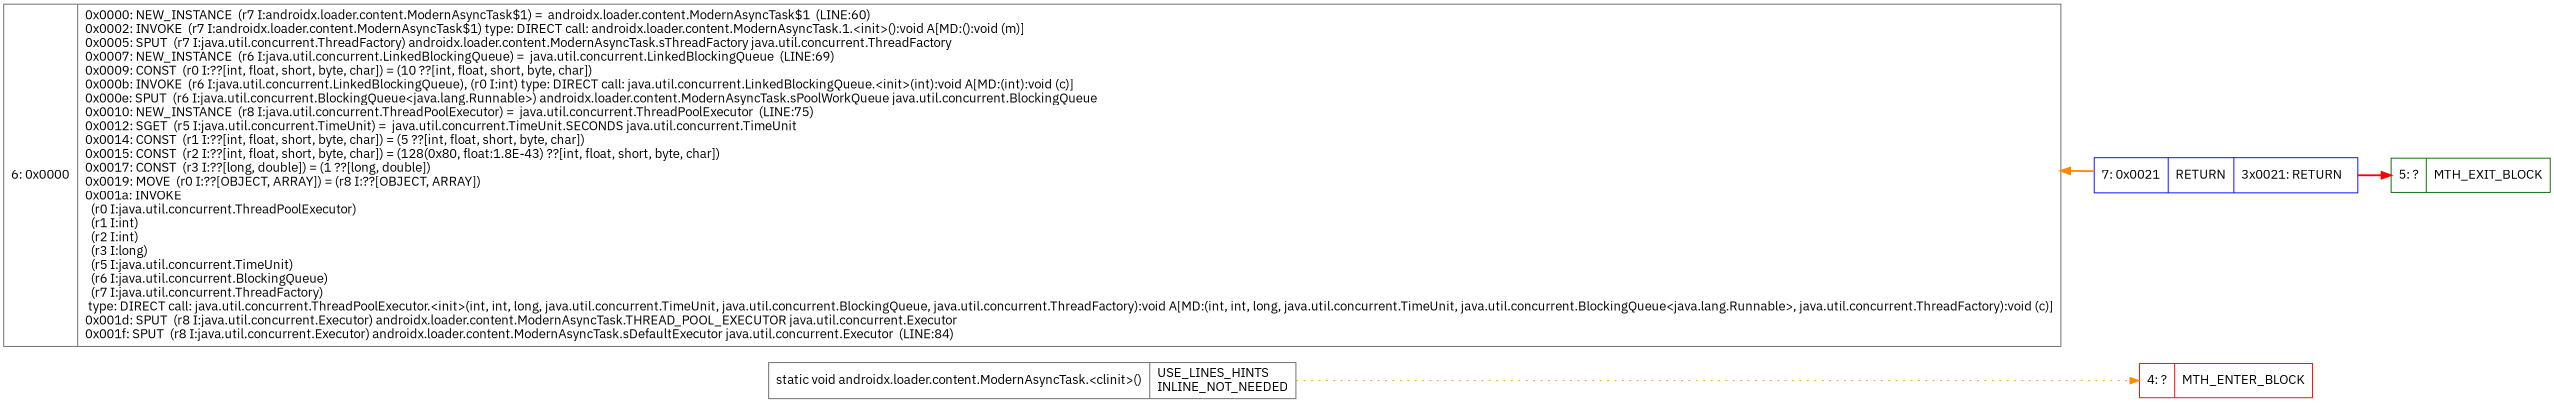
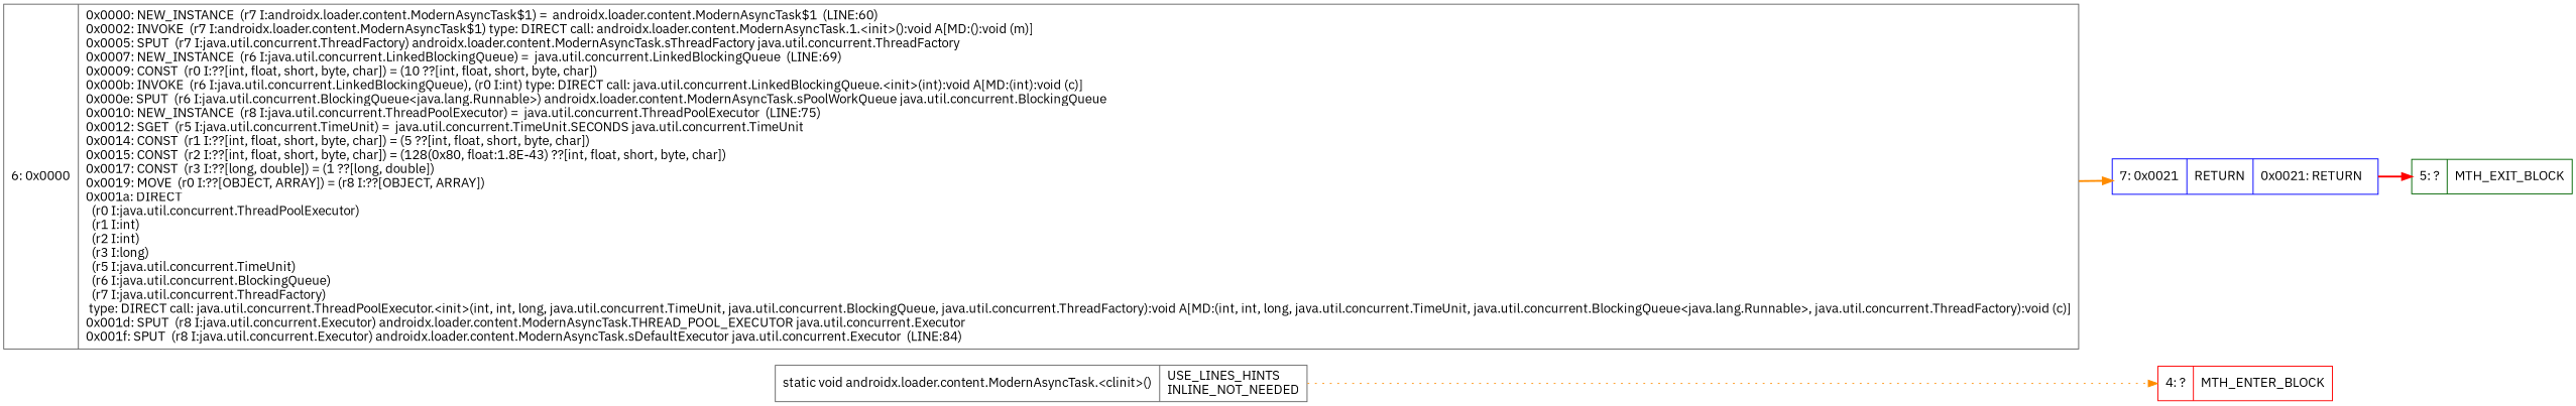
  digraph {
    fontname="IBM Plex Sans"
    rankdir=LR
    node [color=gray40 fontname="IBM Plex Sans" shape=record]
    edge [color=darkorange fontname="IBM Plex Sans" style=bold]
    n1 [color=red label="{4\:\ ?|MTH_ENTER_BLOCK\l}"]
-   n2 [label="{6\:\ 0x0000|0x0000: NEW_INSTANCE  (r7 I:androidx.loader.content.ModernAsyncTask$1) =  androidx.loader.content.ModernAsyncTask$1  (LINE:60)\l0x0002: INVOKE  (r7 I:androidx.loader.content.ModernAsyncTask$1) type: DIRECT call: androidx.loader.content.ModernAsyncTask.1.\<init\>():void A[MD:():void (m)]\l0x0005: SPUT  (r7 I:java.util.concurrent.ThreadFactory) androidx.loader.content.ModernAsyncTask.sThreadFactory java.util.concurrent.ThreadFactory \l0x0007: NEW_INSTANCE  (r6 I:java.util.concurrent.LinkedBlockingQueue) =  java.util.concurrent.LinkedBlockingQueue  (LINE:69)\l0x0009: CONST  (r0 I:??[int, float, short, byte, char]) = (10 ??[int, float, short, byte, char]) \l0x000b: INVOKE  (r6 I:java.util.concurrent.LinkedBlockingQueue), (r0 I:int) type: DIRECT call: java.util.concurrent.LinkedBlockingQueue.\<init\>(int):void A[MD:(int):void (c)]\l0x000e: SPUT  (r6 I:java.util.concurrent.BlockingQueue\<java.lang.Runnable\>) androidx.loader.content.ModernAsyncTask.sPoolWorkQueue java.util.concurrent.BlockingQueue \l0x0010: NEW_INSTANCE  (r8 I:java.util.concurrent.ThreadPoolExecutor) =  java.util.concurrent.ThreadPoolExecutor  (LINE:75)\l0x0012: SGET  (r5 I:java.util.concurrent.TimeUnit) =  java.util.concurrent.TimeUnit.SECONDS java.util.concurrent.TimeUnit \l0x0014: CONST  (r1 I:??[int, float, short, byte, char]) = (5 ??[int, float, short, byte, char]) \l0x0015: CONST  (r2 I:??[int, float, short, byte, char]) = (128(0x80, float:1.8E\-43) ??[int, float, short, byte, char]) \l0x0017: CONST  (r3 I:??[long, double]) = (1 ??[long, double]) \l0x0019: MOVE  (r0 I:??[OBJECT, ARRAY]) = (r8 I:??[OBJECT, ARRAY]) \l0x001a: INVOKE  \l  (r0 I:java.util.concurrent.ThreadPoolExecutor)\l  (r1 I:int)\l  (r2 I:int)\l  (r3 I:long)\l  (r5 I:java.util.concurrent.TimeUnit)\l  (r6 I:java.util.concurrent.BlockingQueue)\l  (r7 I:java.util.concurrent.ThreadFactory)\l type: DIRECT call: java.util.concurrent.ThreadPoolExecutor.\<init\>(int, int, long, java.util.concurrent.TimeUnit, java.util.concurrent.BlockingQueue, java.util.concurrent.ThreadFactory):void A[MD:(int, int, long, java.util.concurrent.TimeUnit, java.util.concurrent.BlockingQueue\<java.lang.Runnable\>, java.util.concurrent.ThreadFactory):void (c)]\l0x001d: SPUT  (r8 I:java.util.concurrent.Executor) androidx.loader.content.ModernAsyncTask.THREAD_POOL_EXECUTOR java.util.concurrent.Executor \l0x001f: SPUT  (r8 I:java.util.concurrent.Executor) androidx.loader.content.ModernAsyncTask.sDefaultExecutor java.util.concurrent.Executor  (LINE:84)\l}"]
-   n3 [color=blue label="{7\:\ 0x0021|RETURN\l|3x0021: RETURN   \l}"]
+   n2 [label="{6\:\ 0x0000|0x0000: NEW_INSTANCE  (r7 I:androidx.loader.content.ModernAsyncTask$1) =  androidx.loader.content.ModernAsyncTask$1  (LINE:60)\l0x0002: INVOKE  (r7 I:androidx.loader.content.ModernAsyncTask$1) type: DIRECT call: androidx.loader.content.ModernAsyncTask.1.\<init\>():void A[MD:():void (m)]\l0x0005: SPUT  (r7 I:java.util.concurrent.ThreadFactory) androidx.loader.content.ModernAsyncTask.sThreadFactory java.util.concurrent.ThreadFactory \l0x0007: NEW_INSTANCE  (r6 I:java.util.concurrent.LinkedBlockingQueue) =  java.util.concurrent.LinkedBlockingQueue  (LINE:69)\l0x0009: CONST  (r0 I:??[int, float, short, byte, char]) = (10 ??[int, float, short, byte, char]) \l0x000b: INVOKE  (r6 I:java.util.concurrent.LinkedBlockingQueue), (r0 I:int) type: DIRECT call: java.util.concurrent.LinkedBlockingQueue.\<init\>(int):void A[MD:(int):void (c)]\l0x000e: SPUT  (r6 I:java.util.concurrent.BlockingQueue\<java.lang.Runnable\>) androidx.loader.content.ModernAsyncTask.sPoolWorkQueue java.util.concurrent.BlockingQueue \l0x0010: NEW_INSTANCE  (r8 I:java.util.concurrent.ThreadPoolExecutor) =  java.util.concurrent.ThreadPoolExecutor  (LINE:75)\l0x0012: SGET  (r5 I:java.util.concurrent.TimeUnit) =  java.util.concurrent.TimeUnit.SECONDS java.util.concurrent.TimeUnit \l0x0014: CONST  (r1 I:??[int, float, short, byte, char]) = (5 ??[int, float, short, byte, char]) \l0x0015: CONST  (r2 I:??[int, float, short, byte, char]) = (128(0x80, float:1.8E\-43) ??[int, float, short, byte, char]) \l0x0017: CONST  (r3 I:??[long, double]) = (1 ??[long, double]) \l0x0019: MOVE  (r0 I:??[OBJECT, ARRAY]) = (r8 I:??[OBJECT, ARRAY]) \l0x001a: DIRECT  \l  (r0 I:java.util.concurrent.ThreadPoolExecutor)\l  (r1 I:int)\l  (r2 I:int)\l  (r3 I:long)\l  (r5 I:java.util.concurrent.TimeUnit)\l  (r6 I:java.util.concurrent.BlockingQueue)\l  (r7 I:java.util.concurrent.ThreadFactory)\l type: DIRECT call: java.util.concurrent.ThreadPoolExecutor.\<init\>(int, int, long, java.util.concurrent.TimeUnit, java.util.concurrent.BlockingQueue, java.util.concurrent.ThreadFactory):void A[MD:(int, int, long, java.util.concurrent.TimeUnit, java.util.concurrent.BlockingQueue\<java.lang.Runnable\>, java.util.concurrent.ThreadFactory):void (c)]\l0x001d: SPUT  (r8 I:java.util.concurrent.Executor) androidx.loader.content.ModernAsyncTask.THREAD_POOL_EXECUTOR java.util.concurrent.Executor \l0x001f: SPUT  (r8 I:java.util.concurrent.Executor) androidx.loader.content.ModernAsyncTask.sDefaultExecutor java.util.concurrent.Executor  (LINE:84)\l}"]
+   n3 [color=blue label="{7\:\ 0x0021|RETURN\l|0x0021: RETURN   \l}"]
    n4 [color=darkgreen label="{5\:\ ?|MTH_EXIT_BLOCK\l}"]
    n5 [label="{static void androidx.loader.content.ModernAsyncTask.\<clinit\>()  | USE_LINES_HINTS\lINLINE_NOT_NEEDED\l}"]
-   n3 -> n2
+   n2 -> n3
    n3 -> n4 [color=red]
    n5 -> n1 [style=dotted]
  }
